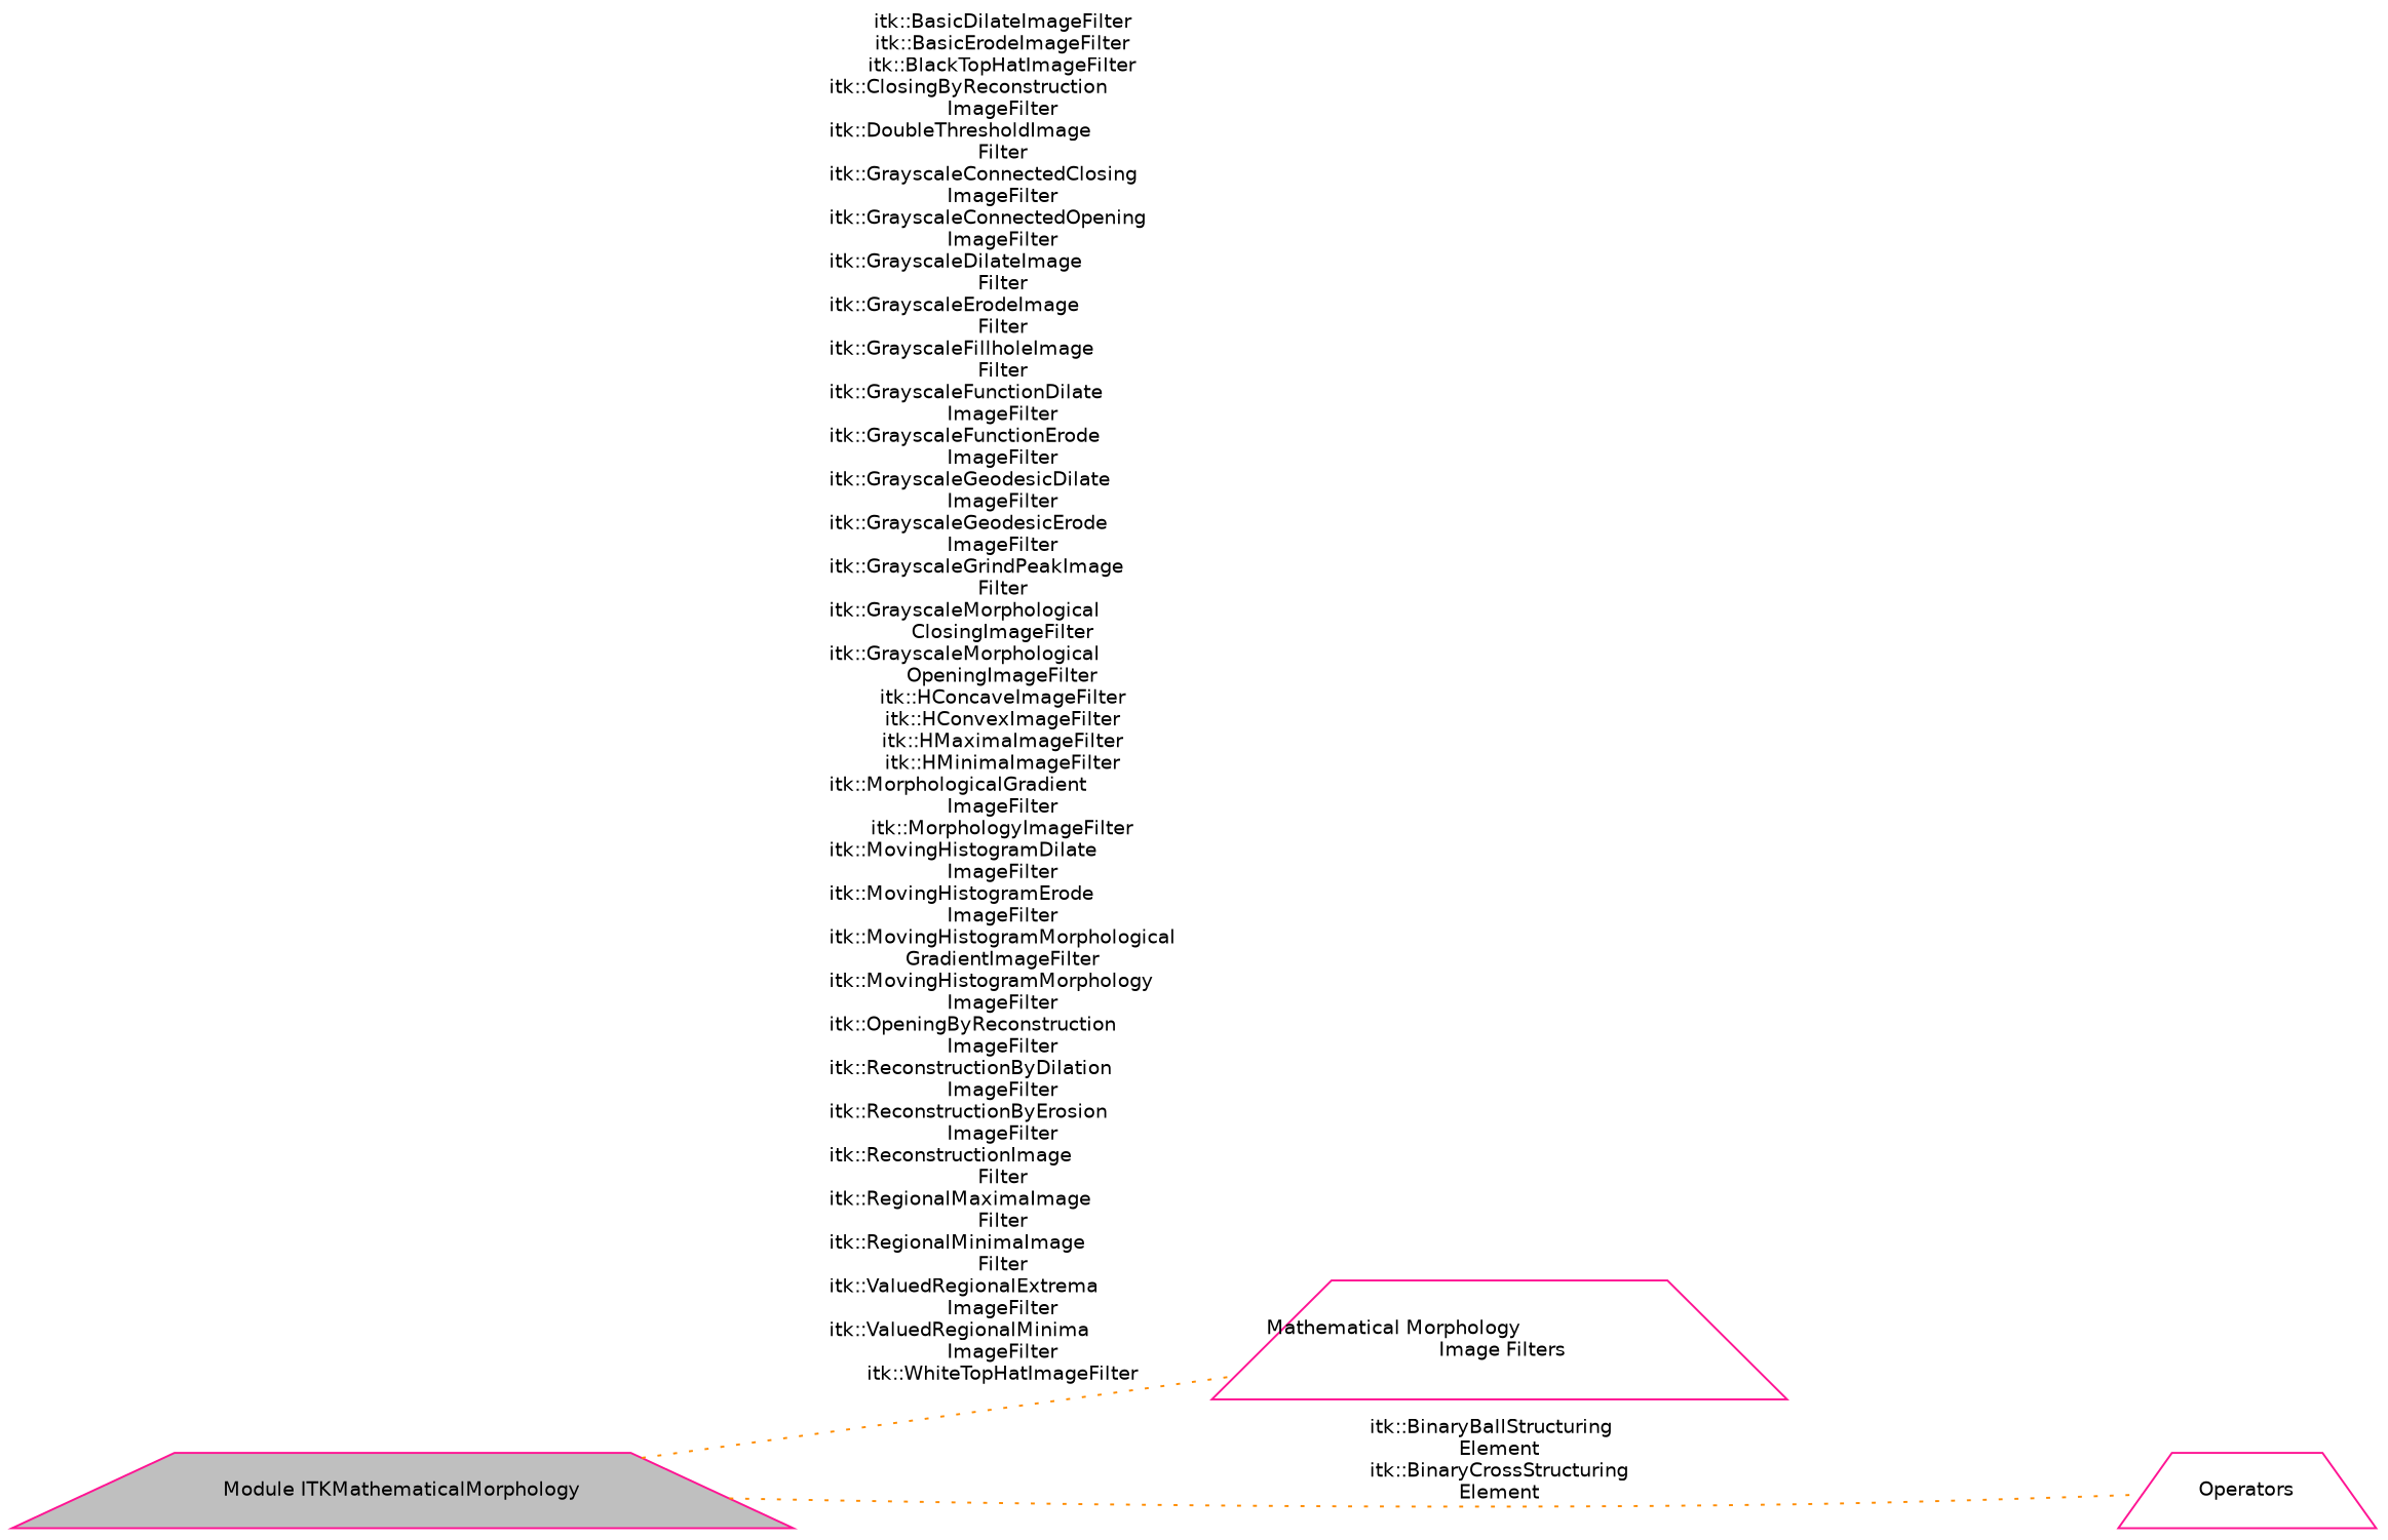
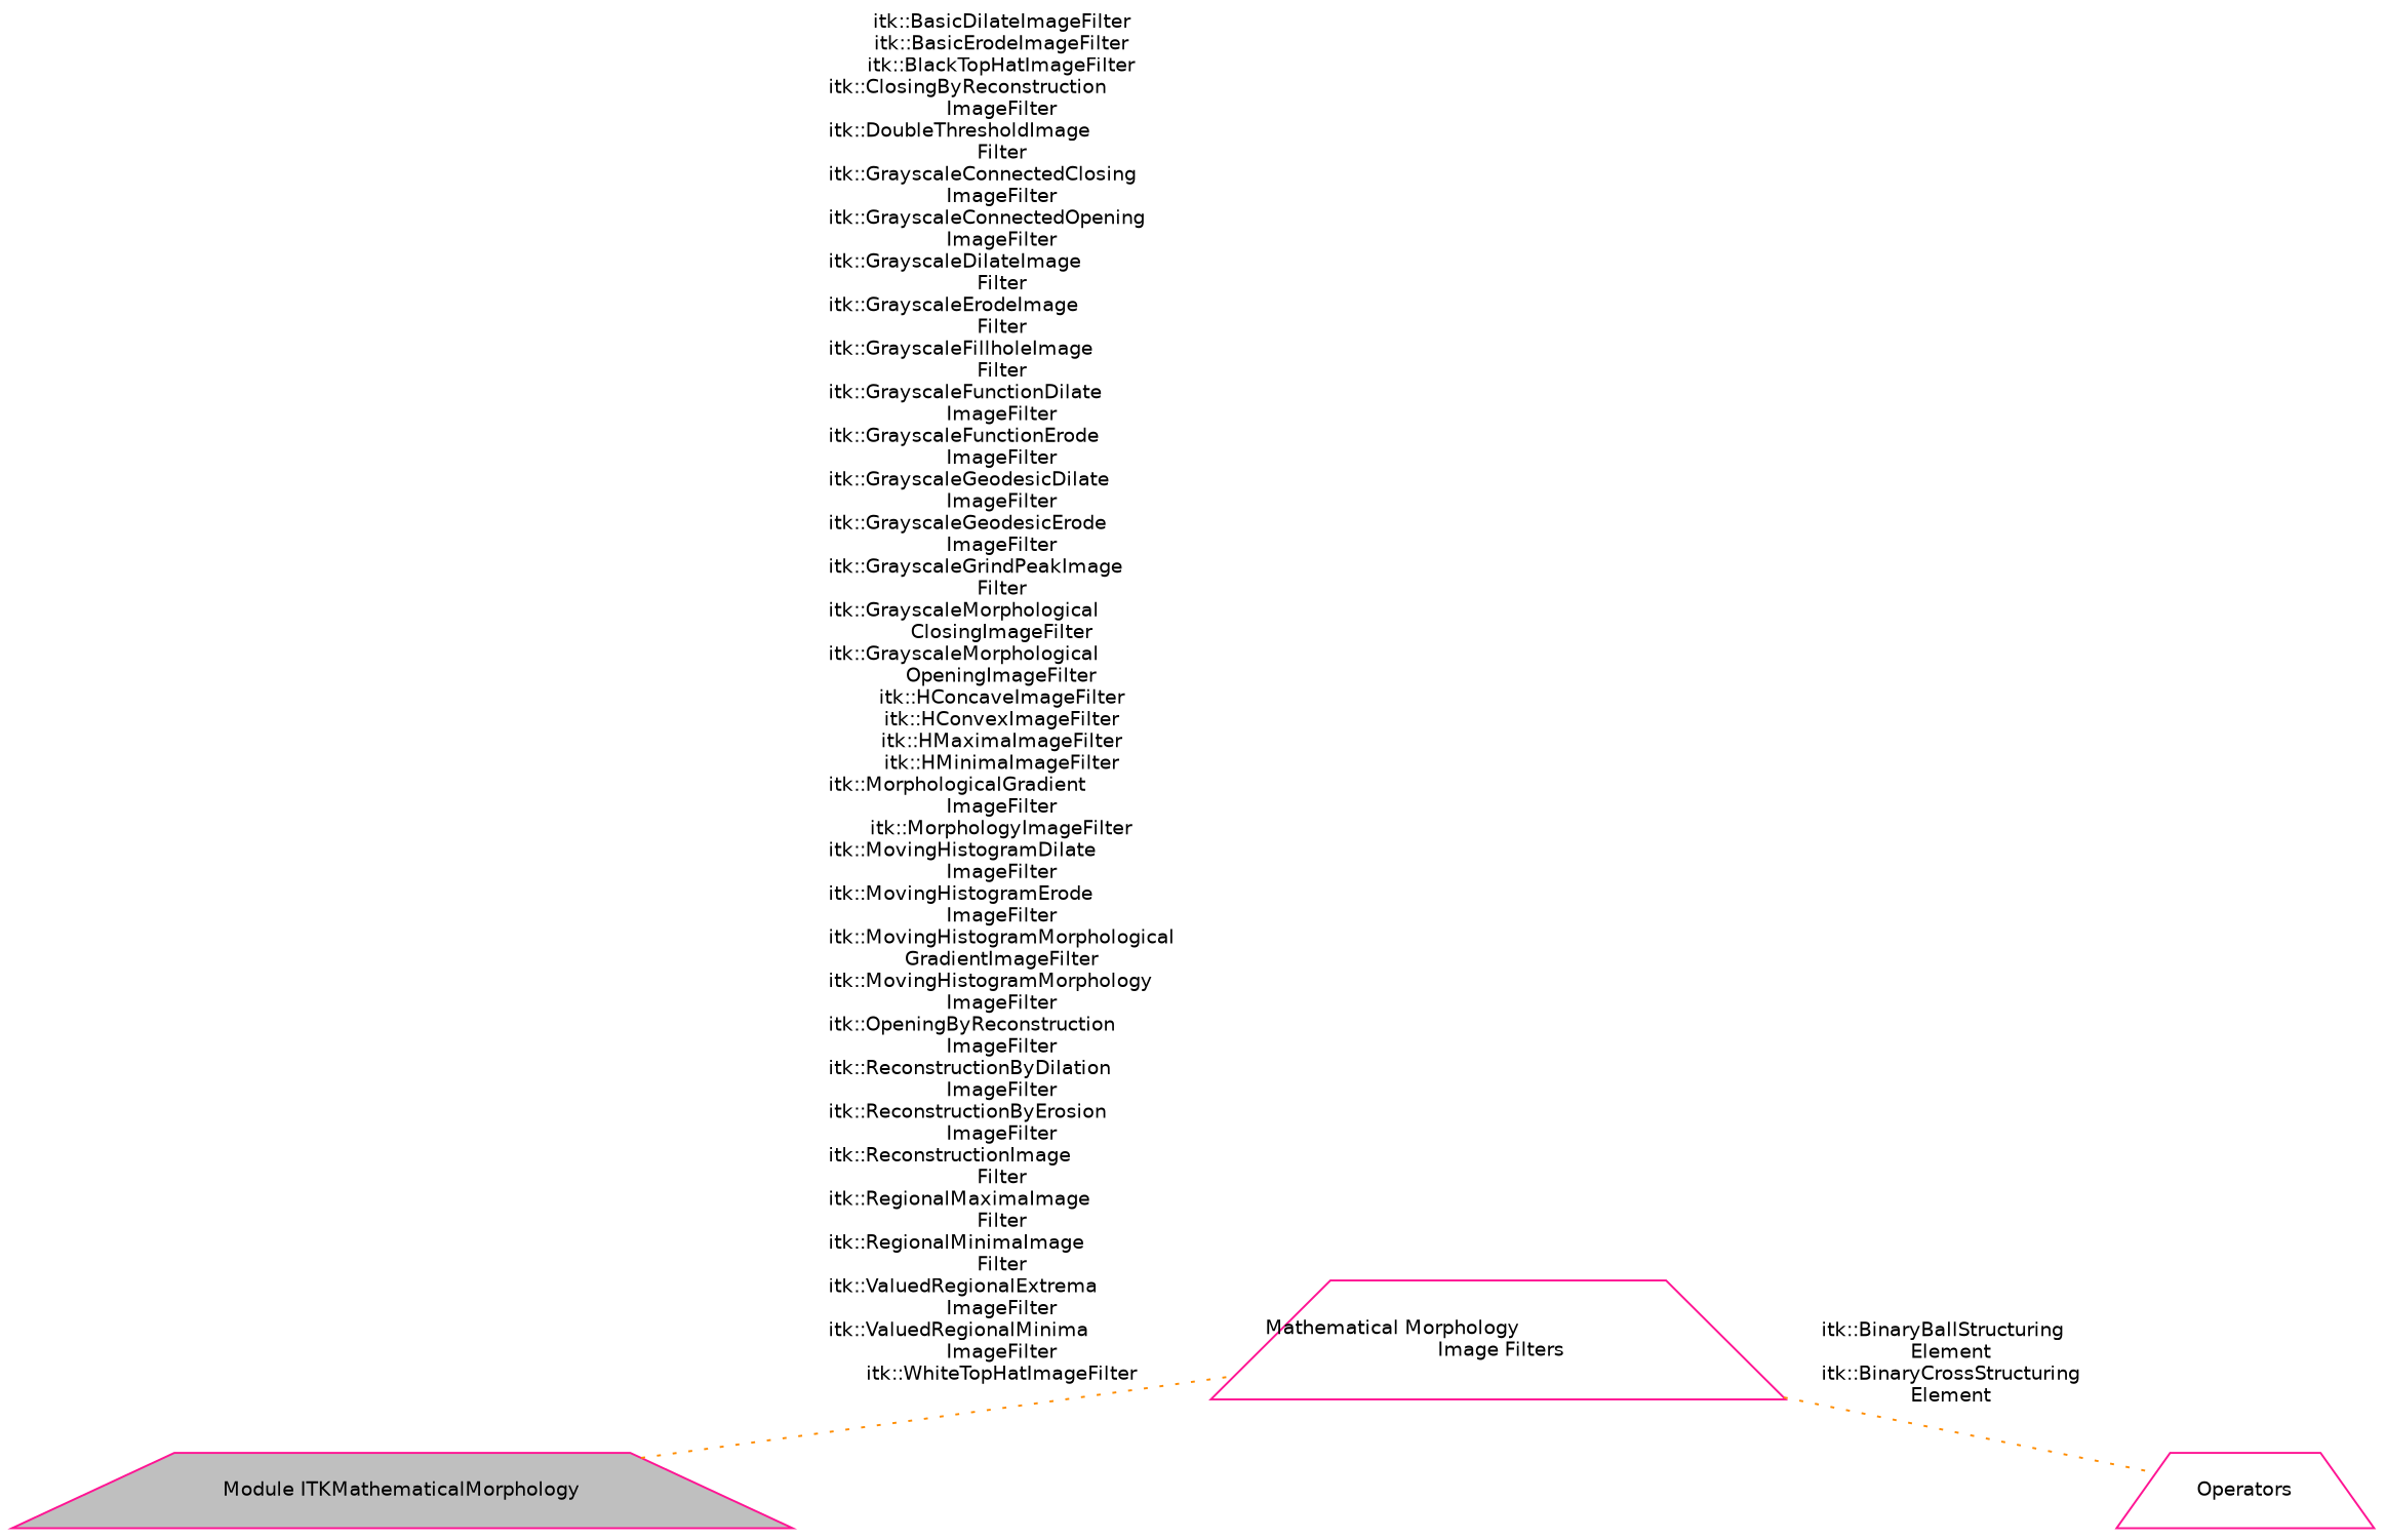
  digraph {
    rankdir=LR
    node [color=deeppink fillcolor=white fontname=Helvetica fontsize=10 shape=trapezium style=filled]
    edge [color=darkorange dir=none fontname=Helvetica fontsize=10 labelfontname=Helvetica labelfontsize=10 shape=plaintext style=dotted]
    n1 [fillcolor=grey75 fontcolor=black height=0.2 label="Module ITKMathematicalMorphology" width=0.4]
    n2 [height=0.2 label="Mathematical Morphology\l Image Filters" width=0.4]
    n3 [height=0.2 label=Operators width=0.4]
    n1 -> n2 [label="itk::BasicDilateImageFilter\nitk::BasicErodeImageFilter\nitk::BlackTopHatImageFilter\nitk::ClosingByReconstruction\lImageFilter\nitk::DoubleThresholdImage\lFilter\nitk::GrayscaleConnectedClosing\lImageFilter\nitk::GrayscaleConnectedOpening\lImageFilter\nitk::GrayscaleDilateImage\lFilter\nitk::GrayscaleErodeImage\lFilter\nitk::GrayscaleFillholeImage\lFilter\nitk::GrayscaleFunctionDilate\lImageFilter\nitk::GrayscaleFunctionErode\lImageFilter\nitk::GrayscaleGeodesicDilate\lImageFilter\nitk::GrayscaleGeodesicErode\lImageFilter\nitk::GrayscaleGrindPeakImage\lFilter\nitk::GrayscaleMorphological\lClosingImageFilter\nitk::GrayscaleMorphological\lOpeningImageFilter\nitk::HConcaveImageFilter\nitk::HConvexImageFilter\nitk::HMaximaImageFilter\nitk::HMinimaImageFilter\nitk::MorphologicalGradient\lImageFilter\nitk::MorphologyImageFilter\nitk::MovingHistogramDilate\lImageFilter\nitk::MovingHistogramErode\lImageFilter\nitk::MovingHistogramMorphological\lGradientImageFilter\nitk::MovingHistogramMorphology\lImageFilter\nitk::OpeningByReconstruction\lImageFilter\nitk::ReconstructionByDilation\lImageFilter\nitk::ReconstructionByErosion\lImageFilter\nitk::ReconstructionImage\lFilter\nitk::RegionalMaximaImage\lFilter\nitk::RegionalMinimaImage\lFilter\nitk::ValuedRegionalExtrema\lImageFilter\nitk::ValuedRegionalMinima\lImageFilter\nitk::WhiteTopHatImageFilter"]
-   n1 -> n3 [label="itk::BinaryBallStructuring\lElement\nitk::BinaryCrossStructuring\lElement"]
+   n2 -> n3 [label="itk::BinaryBallStructuring\lElement\nitk::BinaryCrossStructuring\lElement"]
  }
